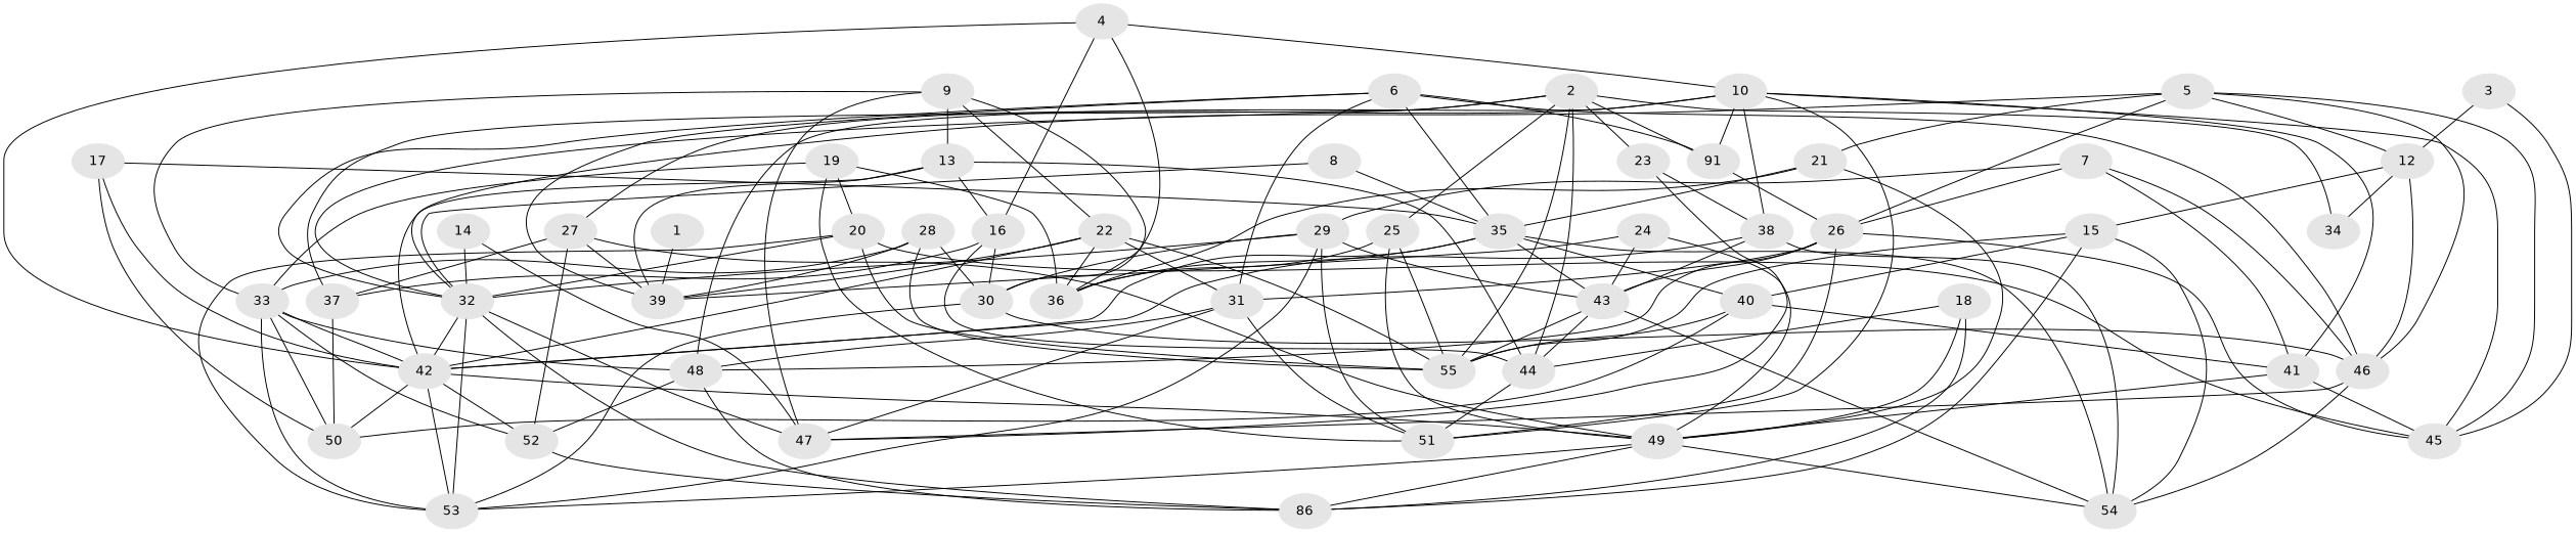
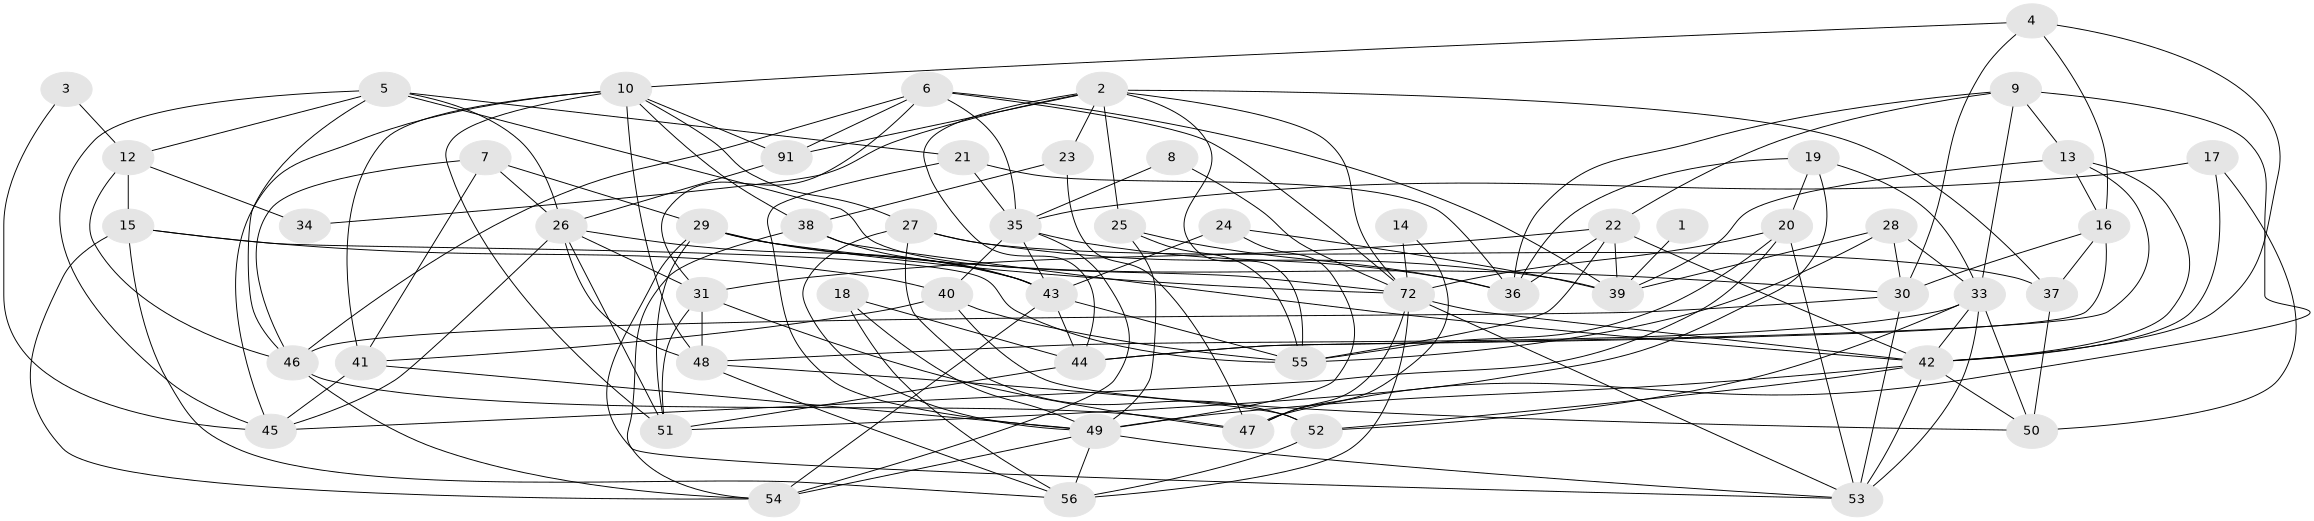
  graph {
    fontname="DejaVu Sans"
    node [color=gray90 fontname="DejaVu Sans" style=filled]
    edge [fontname="DejaVu Sans" weight=1.0]
    1
    39
    n3 [label=91]
    2
    23
    25
-   32
+   32 [label=72]
    34
    37
    44
    55
    26
    47
    38
    36
    49
    42
-   56 [label=86]
+   56
    53
    50
    51
    3
    12
    45
    46
    15
    4
    10
    16
    30
    41
    27
    48
    52
    5
    21
    35
    31
    43
    54
    6
    40
    7
    29
    8
    9
    13
    22
    33
    14
    17
    18
    19
    20
    24
    28
    1 -- 39 [weight=2.0]
    n3 -- 26 [weight=2.0]
    2 -- n3
    2 -- 23
    2 -- 25
    2 -- 32
    2 -- 34
    2 -- 37
    2 -- 44
    2 -- 55
    23 -- 47
    23 -- 38
    25 -- 55
    25 -- 36
    25 -- 49
    32 -- 47
    32 -- 42
    32 -- 56
    32 -- 53 [weight=2.0]
    37 -- 50
    44 -- 51
    26 -- 51
    26 -- 45
    26 -- 48
    26 -- 31
    26 -- 43
    38 -- 42
    38 -- 43
    38 -- 54
    49 -- 56
    49 -- 53
    49 -- 54
    42 -- 49
    42 -- 53
    42 -- 50
    42 -- 52
    3 -- 12
    3 -- 45
    12 -- 34
    12 -- 46
    12 -- 15
    46 -- 47
    46 -- 54
    15 -- 55
    15 -- 56
    15 -- 54
    15 -- 40
    4 -- 42
    4 -- 10
    4 -- 16
    4 -- 30
    10 -- n3
    10 -- 38
    10 -- 51
    10 -- 45
    10 -- 41
    10 -- 27
    10 -- 48
    16 -- 37
    16 -- 44
    16 -- 30
    30 -- 53
    30 -- 46
    41 -- 49
    41 -- 45
    27 -- 39 [weight=2.0]
    27 -- 37
    27 -- 49
    27 -- 52
    48 -- 56
    48 -- 52
    52 -- 56
    5 -- 32
    5 -- 26
    5 -- 12
    5 -- 45
    5 -- 46
    5 -- 21
    21 -- 36
    21 -- 49
    21 -- 35
    35 -- 36
-   35 -- 42
    35 -- 43
    35 -- 54
    35 -- 40
    31 -- 47
    31 -- 51
    31 -- 48
    43 -- 44
    43 -- 55
    43 -- 54
    6 -- 39
    6 -- n3
    6 -- 32
    6 -- 46
    6 -- 35
    6 -- 31
    40 -- 55
    40 -- 50
    40 -- 41
    7 -- 26
    7 -- 46
    7 -- 41
    7 -- 29
    29 -- 32
    29 -- 53
    29 -- 51
    29 -- 30
    29 -- 43
    8 -- 32
    8 -- 35
    9 -- 47
    9 -- 36
    9 -- 13
    9 -- 22
    9 -- 33
    13 -- 39
    13 -- 44
    13 -- 42
    13 -- 16
    22 -- 39
    22 -- 55
    22 -- 36
    22 -- 42
    22 -- 31
    33 -- 42
    33 -- 53 [weight=3.0]
    33 -- 50
    33 -- 48
    33 -- 52
    14 -- 32
    14 -- 47
    17 -- 42
    17 -- 50
    17 -- 35
    18 -- 44
    18 -- 49
    18 -- 56
    19 -- 36
    19 -- 51
    19 -- 33
    19 -- 20
    20 -- 32
    20 -- 55
    20 -- 53
    20 -- 45
    24 -- 39
    24 -- 49
    24 -- 43
    28 -- 39
    28 -- 55
    28 -- 30
    28 -- 33
  }
